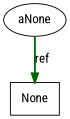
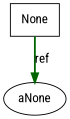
  digraph {
    fontname="Roboto Condensed"
    node [fontname="Roboto Condensed"]
    n1 [label=aNone shape=ellipse]
    n2 [label=None shape=box]
-   n1 -> n2 [label=ref color=darkgreen style=bold fontname="Roboto Condensed"]
+   n2 -> n1 [label=ref color=darkgreen style=bold fontname="Roboto Condensed"]
  }
